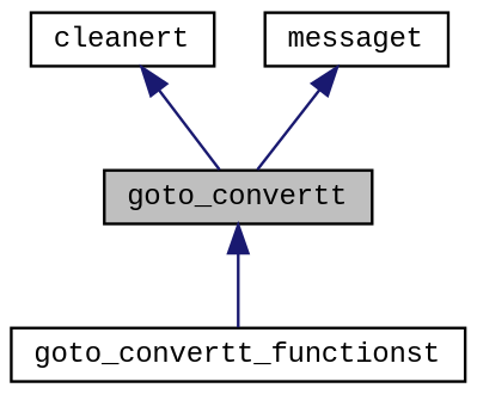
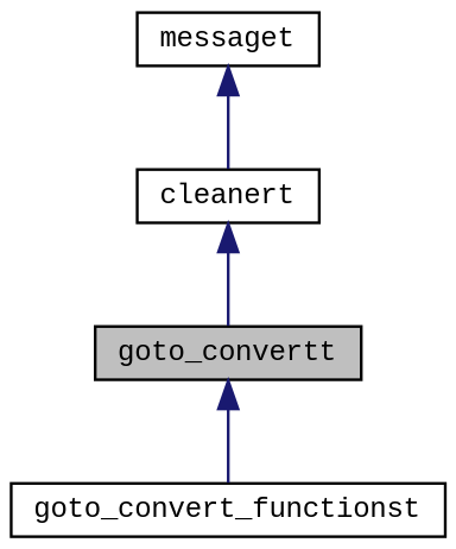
  digraph {
    fontname="Liberation Mono"
    node [color=black fontname="Liberation Mono" fontsize=10 shape=record]
    edge [color=midnightblue dir=back fontname="Liberation Mono" fontsize=10 labelfontname=Helvetica labelfontsize=10 style=solid]
    n1 [fillcolor=grey75 fontcolor=black height=0.2 label=goto_convertt style=filled width=0.4]
-   n2 [height=0.2 label=goto_convertt_functionst width=0.4]
+   n2 [height=0.2 label=goto_convert_functionst width=0.4]
    n3 [height=0.2 label=cleanert width=0.4]
    n4 [height=0.2 label=messaget width=0.4]
    n1 -> n2
    n3 -> n1
-   n4 -> n1
+   n4 -> n3
  }
